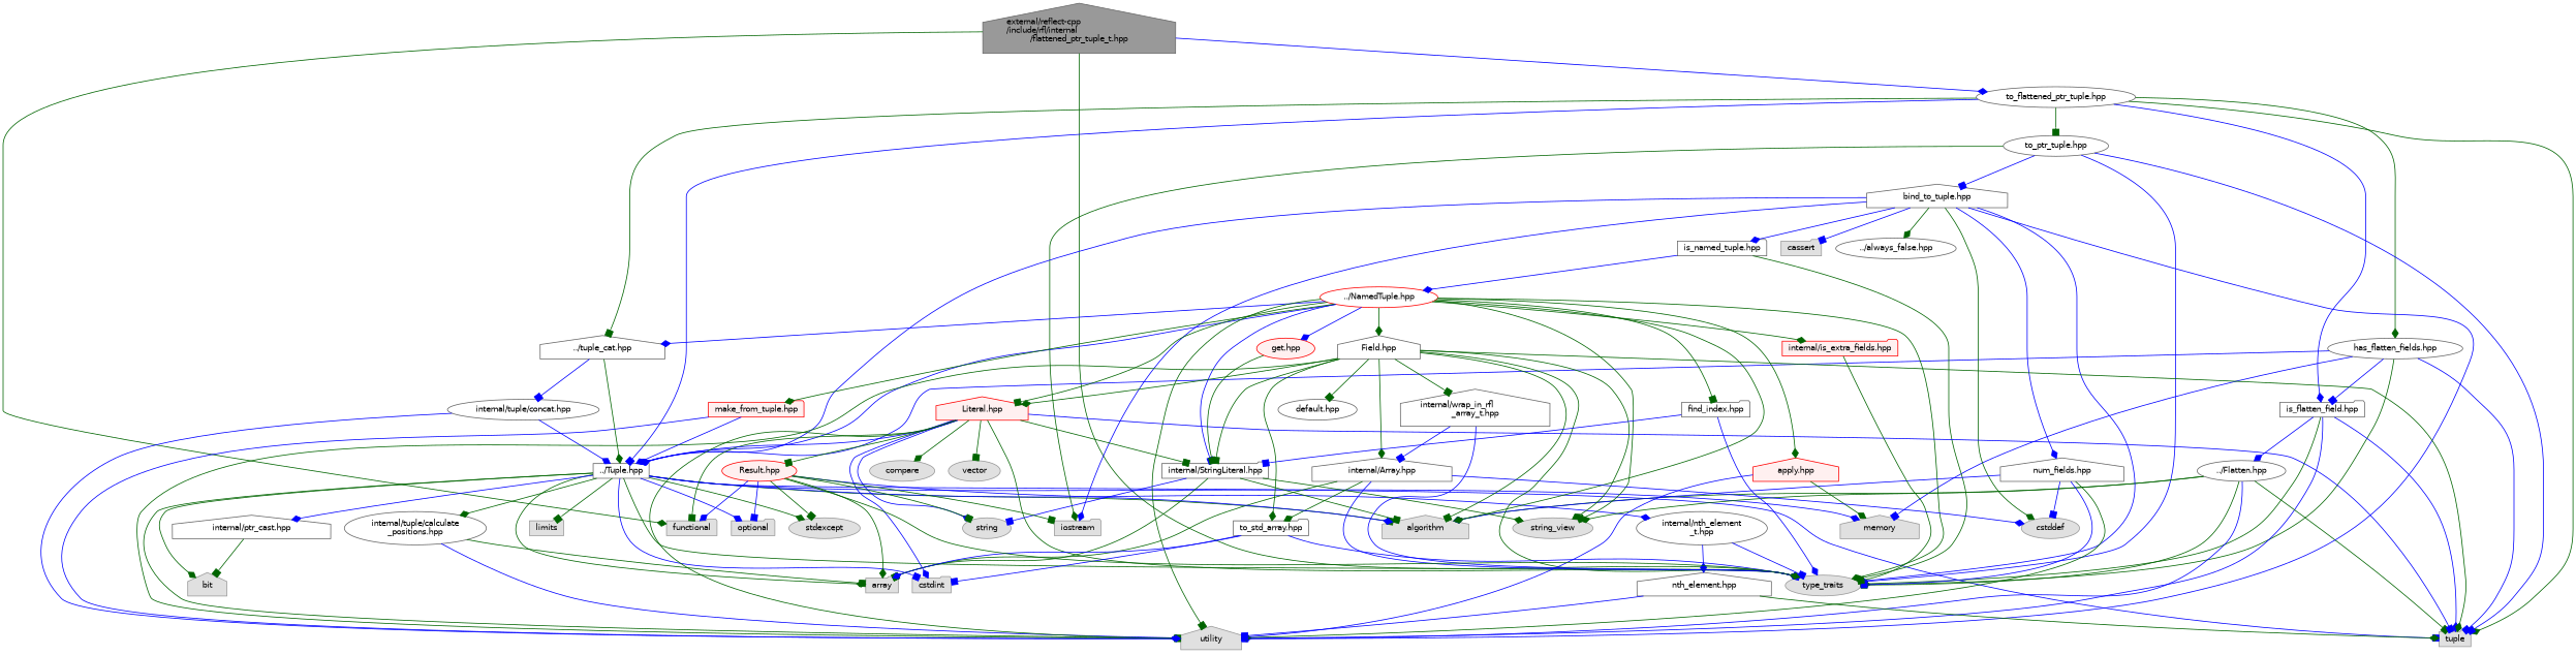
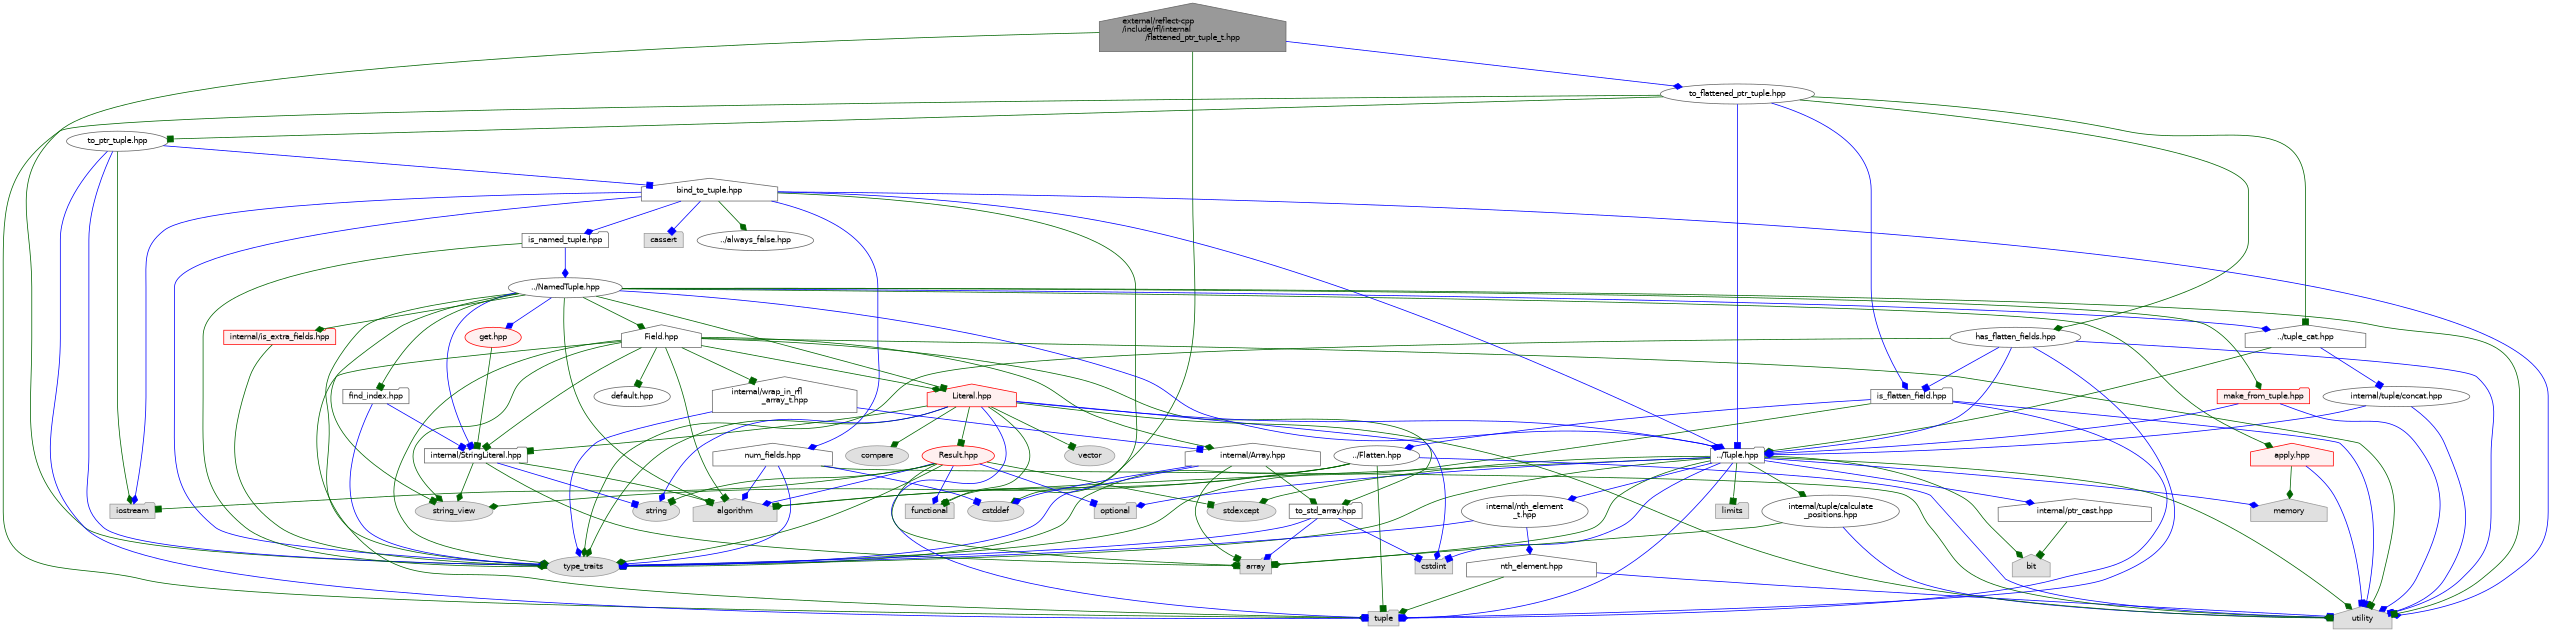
  digraph {
    node [color=grey40 fillcolor=white fontname=Helvetica fontsize=10 shape=ellipse style=filled]
    edge [arrowhead=diamond color=darkgreen fontname=Helvetica fontsize=10 labelfontname=Helvetica labelfontsize=10 style=solid]
    n1 [color=gray40 fillcolor=grey60 fontcolor=black height=0.2 label="external/reflect-cpp\l/include/rfl/internal\l/flattened_ptr_tuple_t.hpp" shape=house width=0.4]
    n2 [color=grey60 fillcolor="#E0E0E0" height=0.2 label=functional shape=folder width=0.4]
    n3 [color=grey60 fillcolor="#E0E0E0" height=0.2 label=type_traits width=0.4]
    n4 [height=0.2 label="to_flattened_ptr_tuple.hpp" width=0.4]
    n5 [color=grey60 fillcolor="#E0E0E0" height=0.2 label=tuple shape=folder width=0.4]
    n6 [height=0.2 label="../Tuple.hpp" shape=folder width=0.4]
    n7 [height=0.2 label="../tuple_cat.hpp" shape=house width=0.4]
    n8 [height=0.2 label="has_flatten_fields.hpp" width=0.4]
    n9 [height=0.2 label="is_flatten_field.hpp" shape=folder width=0.4]
    n10 [height=0.2 label="to_ptr_tuple.hpp" width=0.4]
    n11 [color=grey60 fillcolor="#E0E0E0" height=0.2 label=algorithm shape=house width=0.4]
    n12 [color=grey60 fillcolor="#E0E0E0" height=0.2 label=array shape=folder width=0.4]
    n13 [color=grey60 fillcolor="#E0E0E0" height=0.2 label=bit shape=house width=0.4]
    n14 [color=grey60 fillcolor="#E0E0E0" height=0.2 label=cstdint shape=folder width=0.4]
    n15 [color=grey60 fillcolor="#E0E0E0" height=0.2 label=limits shape=folder width=0.4]
    n16 [color=grey60 fillcolor="#E0E0E0" height=0.2 label=memory shape=house width=0.4]
    n17 [color=grey60 fillcolor="#E0E0E0" height=0.2 label=optional shape=folder width=0.4]
    n18 [color=grey60 fillcolor="#E0E0E0" height=0.2 label=stdexcept width=0.4]
    n19 [color=grey60 fillcolor="#E0E0E0" height=0.2 label=utility shape=house width=0.4]
    n20 [height=0.2 label="internal/nth_element\l_t.hpp" width=0.4]
    n21 [height=0.2 label="internal/ptr_cast.hpp" shape=house width=0.4]
    n22 [height=0.2 label="internal/tuple/calculate\l_positions.hpp" width=0.4]
    n23 [height=0.2 label="internal/tuple/concat.hpp" width=0.4]
    n24 [height=0.2 label="../Flatten.hpp" width=0.4]
    n25 [color=grey60 fillcolor="#E0E0E0" height=0.2 label=iostream shape=folder width=0.4]
    n26 [height=0.2 label="bind_to_tuple.hpp" shape=house width=0.4]
    n27 [height=0.2 label="nth_element.hpp" shape=house width=0.4]
    n28 [color=grey60 fillcolor="#E0E0E0" height=0.2 label=string_view width=0.4]
    n29 [color=grey60 fillcolor="#E0E0E0" height=0.2 label=cassert shape=folder width=0.4]
    n30 [color=grey60 fillcolor="#E0E0E0" height=0.2 label=cstddef width=0.4]
    n31 [height=0.2 label="../always_false.hpp" width=0.4]
    n32 [height=0.2 label="is_named_tuple.hpp" shape=folder width=0.4]
    n33 [height=0.2 label="num_fields.hpp" shape=house width=0.4]
-   n34 [color=red height=0.2 label="../NamedTuple.hpp" width=0.4]
+   n34 [height=0.2 label="../NamedTuple.hpp" width=0.4]
    n35 [height=0.2 label="Field.hpp" shape=house width=0.4]
    n36 [color=red fillcolor="#FFF0F0" height=0.2 label="Literal.hpp" shape=house width=0.4]
    n37 [height=0.2 label="internal/StringLiteral.hpp" shape=folder width=0.4]
    n38 [color=red fillcolor="#FFF0F0" height=0.2 label="apply.hpp" shape=house width=0.4]
    n39 [color=red fillcolor="#FFF0F0" height=0.2 label="get.hpp" width=0.4]
    n40 [height=0.2 label="find_index.hpp" shape=folder width=0.4]
    n41 [color=red fillcolor="#FFF0F0" height=0.2 label="internal/is_extra_fields.hpp" shape=folder width=0.4]
    n42 [color=red fillcolor="#FFF0F0" height=0.2 label="make_from_tuple.hpp" shape=folder width=0.4]
    n43 [height=0.2 label="default.hpp" width=0.4]
    n44 [height=0.2 label="internal/Array.hpp" shape=house width=0.4]
    n45 [height=0.2 label="to_std_array.hpp" shape=folder width=0.4]
    n46 [height=0.2 label="internal/wrap_in_rfl\l_array_t.hpp" shape=house width=0.4]
    n47 [color=grey60 fillcolor="#E0E0E0" height=0.2 label=compare width=0.4]
    n48 [color=grey60 fillcolor="#E0E0E0" height=0.2 label=string width=0.4]
    n49 [color=grey60 fillcolor="#E0E0E0" height=0.2 label=vector width=0.4]
    n50 [color=red fillcolor="#FFF0F0" height=0.2 label="Result.hpp" width=0.4]
    n1 -> n2
    n1 -> n3
    n1 -> n4 [color=blue]
    n4 -> n5
    n4 -> n6 [arrowhead=box color=blue]
    n4 -> n7 [arrowhead=box]
    n4 -> n8
    n4 -> n9 [color=blue]
    n4 -> n10 [arrowhead=box]
    n6 -> n3
    n6 -> n5 [arrowhead=box color=blue]
    n6 -> n11 [arrowhead=box]
    n6 -> n12
    n6 -> n13
    n6 -> n14 [arrowhead=box color=blue]
    n6 -> n15 [arrowhead=box]
    n6 -> n16 [color=blue]
    n6 -> n17 [color=blue]
    n6 -> n18
    n6 -> n19
    n6 -> n20 [color=blue]
    n6 -> n21 [color=blue]
    n6 -> n22
    n7 -> n6
    n7 -> n23 [arrowhead=box color=blue]
    n8 -> n3
    n8 -> n5 [arrowhead=box color=blue]
    n8 -> n6 [color=blue]
    n8 -> n9 [arrowhead=box color=blue]
-   n8 -> n16 [arrowhead=box color=blue]
+   n8 -> n19 [arrowhead=box color=blue]
    n9 -> n3 [arrowhead=box]
    n9 -> n5 [color=blue]
    n9 -> n19 [arrowhead=box color=blue]
    n9 -> n24 [color=blue]
    n10 -> n3 [color=blue]
    n10 -> n5 [arrowhead=box color=blue]
    n10 -> n25
    n10 -> n26 [arrowhead=box color=blue]
    n20 -> n3 [arrowhead=box color=blue]
    n20 -> n27 [color=blue]
    n21 -> n13 [arrowhead=box]
    n22 -> n12 [arrowhead=box]
    n22 -> n19 [color=blue]
    n23 -> n6 [color=blue]
    n23 -> n19 [color=blue]
    n24 -> n3 [arrowhead=box]
    n24 -> n5 [arrowhead=box]
    n24 -> n11
    n24 -> n19 [arrowhead=box color=blue]
    n24 -> n28
    n26 -> n3 [color=blue]
    n26 -> n6 [color=blue]
    n26 -> n19 [color=blue]
    n26 -> n25 [color=blue]
    n26 -> n29 [arrowhead=box color=blue]
    n26 -> n30
    n26 -> n31
    n26 -> n32 [color=blue]
    n26 -> n33 [color=blue]
    n27 -> n5
    n27 -> n19 [arrowhead=box color=blue]
    n32 -> n3
    n32 -> n34 [color=blue]
    n33 -> n3 [arrowhead=box color=blue]
    n33 -> n11 [color=blue]
    n33 -> n19
    n33 -> n30 [arrowhead=box color=blue]
    n34 -> n3
    n34 -> n6 [color=blue]
    n34 -> n7 [color=blue]
    n34 -> n11
    n34 -> n19 [arrowhead=box]
    n34 -> n28 [arrowhead=box]
    n34 -> n35
    n34 -> n36 [arrowhead=box]
    n34 -> n37 [arrowhead=box color=blue]
    n34 -> n38
    n34 -> n39 [color=blue]
    n34 -> n40 [arrowhead=box]
    n34 -> n41
    n34 -> n42
    n35 -> n3
    n35 -> n5
    n35 -> n11 [arrowhead=box]
    n35 -> n19 [arrowhead=box]
    n35 -> n28
    n35 -> n36
    n35 -> n37 [arrowhead=box]
    n35 -> n43 [arrowhead=box]
    n35 -> n44
    n35 -> n45
    n35 -> n46 [arrowhead=box]
    n36 -> n2 [arrowhead=box]
    n36 -> n3
    n36 -> n5 [arrowhead=box color=blue]
    n36 -> n6 [color=blue]
    n36 -> n14 [color=blue]
    n36 -> n19 [arrowhead=box]
    n36 -> n37 [arrowhead=box]
    n36 -> n47
    n36 -> n48 [color=blue]
    n36 -> n49 [arrowhead=box]
    n36 -> n50 [arrowhead=box]
    n37 -> n11 [arrowhead=box]
    n37 -> n12 [arrowhead=box]
    n37 -> n28
    n37 -> n48 [arrowhead=box color=blue]
    n38 -> n16
    n38 -> n19 [arrowhead=box color=blue]
    n39 -> n37 [arrowhead=box]
    n40 -> n3 [color=blue]
    n40 -> n37 [arrowhead=box color=blue]
    n41 -> n3 [arrowhead=box]
    n42 -> n6 [color=blue]
    n42 -> n19 [color=blue]
    n44 -> n3 [arrowhead=box color=blue]
    n44 -> n12 [arrowhead=box]
    n44 -> n30 [color=blue]
    n44 -> n45
    n45 -> n3 [color=blue]
    n45 -> n12 [color=blue]
    n45 -> n14 [arrowhead=box color=blue]
    n46 -> n3 [color=blue]
    n46 -> n44 [arrowhead=box color=blue]
    n50 -> n2 [color=blue]
    n50 -> n3
    n50 -> n11 [color=blue]
    n50 -> n12
    n50 -> n17 [arrowhead=box color=blue]
    n50 -> n18 [arrowhead=box]
    n50 -> n25 [arrowhead=box]
    n50 -> n48 [arrowhead=box]
  }
